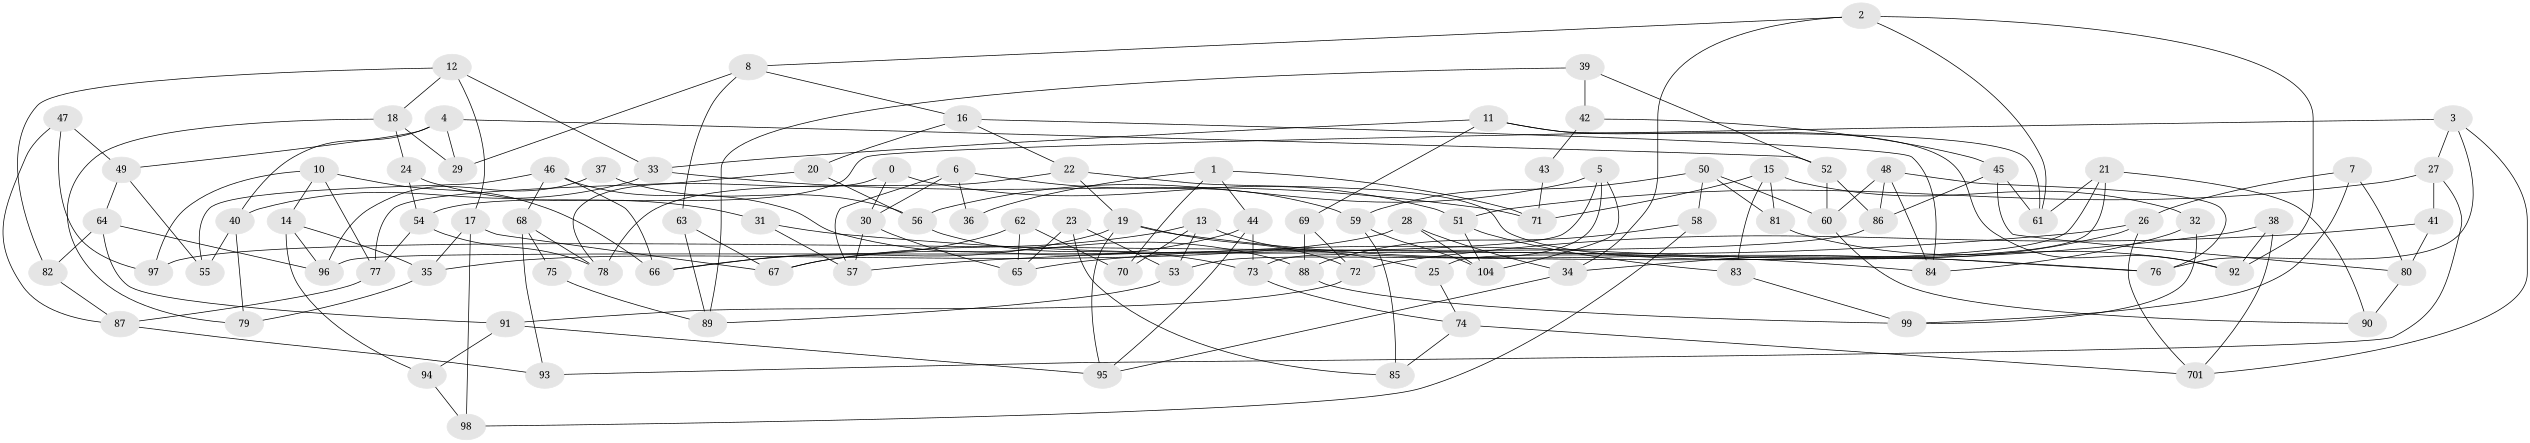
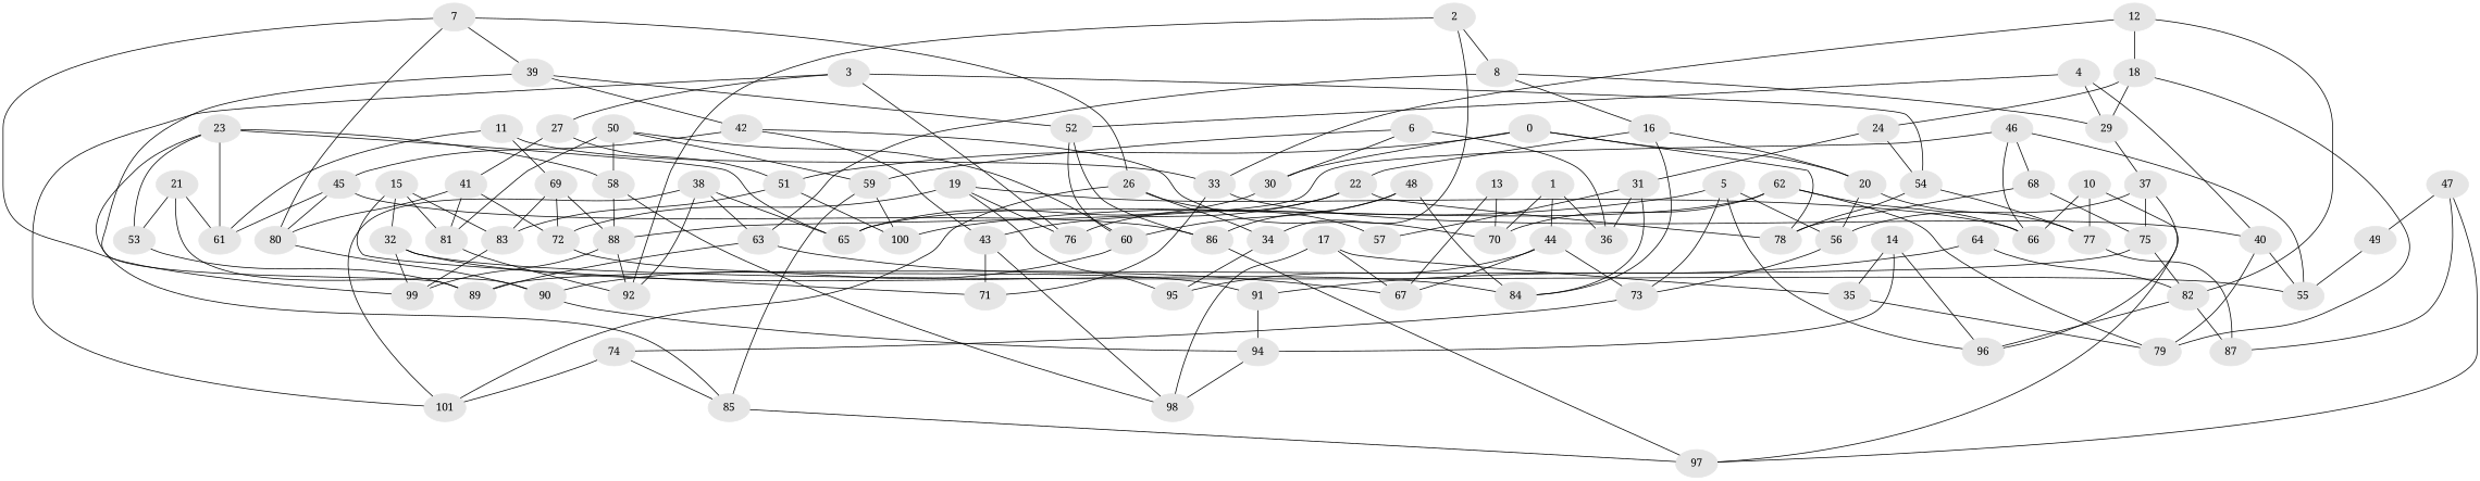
  graph {
    fontname="Noto Serif"
    node [color=gray90 fontname="Noto Serif" style=filled]
    edge [fontname="Noto Serif"]
    1
    36
    44
    70
    71
    73
    67
    95
    2
    8
    34
    61
    92
    29
    16
    63
    3
    27
    54
    76
-   101 [label=701]
+   101
    51
    41
-   93
    78
    77
    4
    40
    49
    52
    37
    79
    55
    64
    86
    60
    5
    56
    96
-   100 [label=104]
+   100
    74
    6
    30
    57
    59
    65
    85
    7
    26
    39
    80
    99
    42
    89
    90
    20
    22
    84
    n59 [label=0]
    83
    10
    14
    66
    97
    35
    94
    87
    11
    33
    69
    72
    88
    12
    17
    18
    82
    98
    24
    13
-   25
    53
    15
    32
    81
    43
    31
    19
    91
    21
    23
    58
-   28
    75
    38
    45
    46
    68
    47
    48
    50
    62
    1 -- 36
    1 -- 44
    1 -- 70
-   1 -- 71
    44 -- 73
    44 -- 67
    44 -- 95
    73 -- 74
    2 -- 8
    2 -- 34
-   2 -- 61
+   23 -- 61
    2 -- 92
    8 -- 29
    8 -- 16
    8 -- 63
    34 -- 95
+   29 -- 37
    16 -- 20
    16 -- 22
    16 -- 84
    63 -- 67
    63 -- 89
    3 -- 27
    3 -- 54
    3 -- 76
    3 -- 101
    27 -- 51
    27 -- 41
-   27 -- 93
    54 -- 78
    54 -- 77
    51 -- 100
    51 -- 83
    41 -- 80
    41 -- 72
+   41 -- 81
    77 -- 87
    4 -- 29
    4 -- 40
-   4 -- 49
    4 -- 52
    40 -- 79
    40 -- 55
    49 -- 55
-   49 -- 64
    52 -- 86
    52 -- 60
    37 -- 56
    37 -- 96
-   64 -- 96
+   37 -- 75
+   82 -- 96
    64 -- 82
    64 -- 91
    86 -- 97
    60 -- 90
    5 -- 73
    5 -- 56
    5 -- 96
    5 -- 100
    56 -- 73
    74 -- 101
    74 -- 85
    6 -- 36
    6 -- 30
-   6 -- 57
    6 -- 59
-   30 -- 57
    30 -- 65
    59 -- 100
    59 -- 85
+   85 -- 97
    7 -- 26
+   7 -- 39
    7 -- 80
    7 -- 99
    26 -- 34
    26 -- 101
    26 -- 57
    39 -- 52
    39 -- 42
    39 -- 89
    80 -- 90
+   42 -- 70
    42 -- 43
    42 -- 45
+   90 -- 94
    20 -- 77
    20 -- 56
    22 -- 76
    22 -- 78
-   22 -- 19
+   22 -- 43
    n59 -- 51
    n59 -- 78
    n59 -- 30
+   n59 -- 20
    83 -- 99
    10 -- 77
-   10 -- 14
    10 -- 66
    10 -- 97
    14 -- 96
    14 -- 35
    14 -- 94
    35 -- 79
    94 -- 98
-   87 -- 93
    11 -- 61
-   11 -- 92
+   88 -- 92
    11 -- 33
    11 -- 69
    33 -- 71
    33 -- 40
+   69 -- 83
    69 -- 72
    69 -- 88
    72 -- 91
    88 -- 99
    12 -- 33
-   12 -- 17
    12 -- 18
    12 -- 82
    17 -- 67
    17 -- 35
    17 -- 98
    18 -- 29
    18 -- 79
    18 -- 24
    82 -- 87
    24 -- 54
    24 -- 31
    13 -- 70
    13 -- 67
-   13 -- 25
-   13 -- 53
-   25 -- 74
    53 -- 89
    15 -- 71
    15 -- 83
    15 -- 32
    15 -- 81
+   32 -- 55
    32 -- 99
    32 -- 84
    81 -- 92
    43 -- 71
+   43 -- 98
+   31 -- 36
    31 -- 57
    31 -- 84
    19 -- 95
    19 -- 76
    19 -- 66
    19 -- 72
-   91 -- 95
    91 -- 94
    21 -- 61
    21 -- 90
-   21 -- 25
    21 -- 53
    23 -- 65
    23 -- 85
    23 -- 53
+   23 -- 58
    58 -- 88
    58 -- 98
-   28 -- 34
-   28 -- 100
-   28 -- 35
    75 -- 89
+   75 -- 82
    38 -- 92
+   38 -- 63
    38 -- 101
    38 -- 65
    45 -- 61
    45 -- 86
    45 -- 80
    46 -- 55
    46 -- 66
    46 -- 88
    46 -- 68
-   68 -- 93
    68 -- 78
    68 -- 75
    47 -- 49
    47 -- 97
    47 -- 87
-   48 -- 76
    48 -- 86
    48 -- 60
    48 -- 84
    50 -- 60
    50 -- 59
    50 -- 81
    50 -- 58
    62 -- 70
+   62 -- 79
    62 -- 65
    62 -- 66
  }
